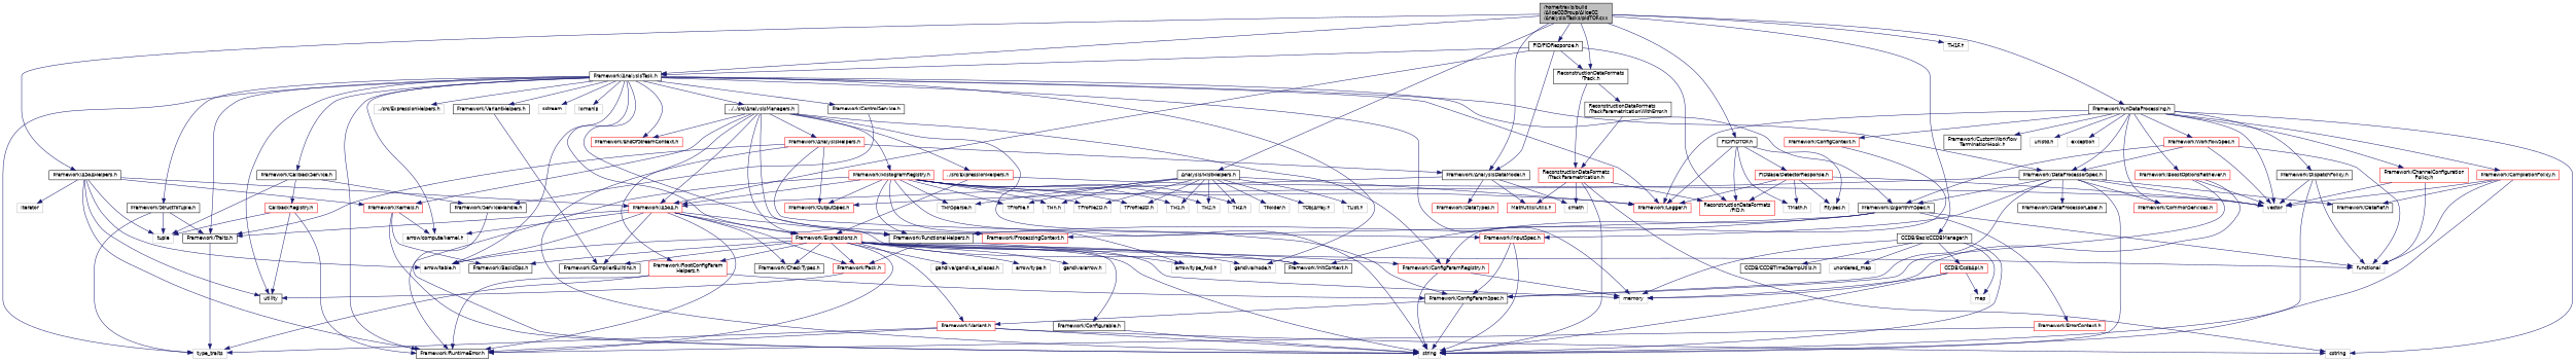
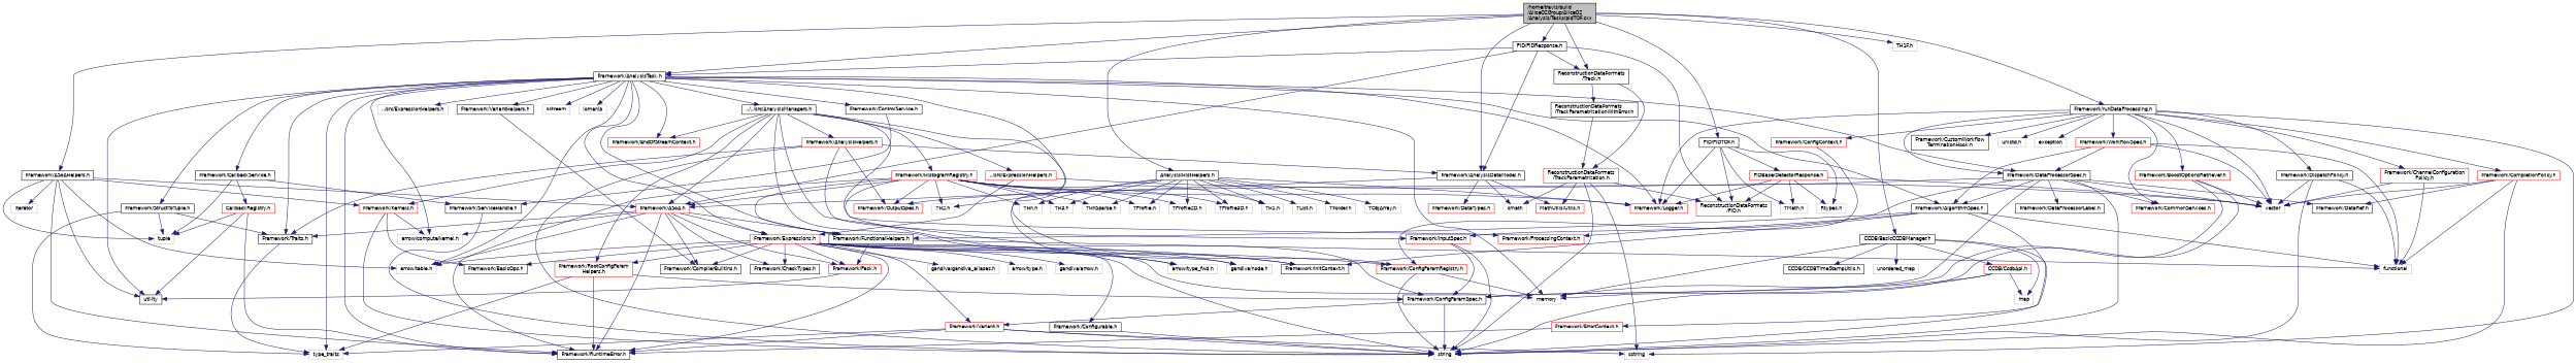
  digraph {
    node [color=grey75 fontname=Helvetica fontsize=10 shape=record]
    edge [color=midnightblue fontname=Helvetica fontsize=10 labelfontname=Helvetica labelfontsize=10 style=solid]
    n1 [color=black fillcolor=grey75 fontcolor=black height=0.2 label="/home/travis/build\l/AliceO2Group/AliceO2\l/Analysis/Tasks/pidTOF.cxx" style=filled width=0.4]
    n2 [color=black height=0.2 label="Framework/AnalysisTask.h" width=0.4]
    n3 [color=black height=0.2 label="Framework/AnalysisDataModel.h" width=0.4]
    n4 [color=black height=0.2 label="Framework/ASoAHelpers.h" width=0.4]
    n5 [color=black height=0.2 label="ReconstructionDataFormats\l/Track.h" width=0.4]
    n6 [color=black height=0.2 label="PID/PIDResponse.h" width=0.4]
    n7 [color=black height=0.2 label="CCDB/BasicCCDBManager.h" width=0.4]
    n8 [color=black height=0.2 label="Analysis/HistHelpers.h" width=0.4]
    n9 [color=black height=0.2 label="PID/PIDTOF.h" width=0.4]
    n10 [height=0.2 label="TH1F.h" width=0.4]
    n11 [color=black height=0.2 label="Framework/runDataProcessing.h" width=0.4]
    n12 [color=black height=0.2 label="../../src/AnalysisManagers.h" width=0.4]
    n13 [color=black height=0.2 label="Framework/Traits.h" width=0.4]
    n14 [height=0.2 label=type_traits width=0.4]
    n15 [color=black height=0.2 label=utility width=0.4]
    n16 [color=black height=0.2 label="Framework/FunctionalHelpers.h" width=0.4]
    n17 [color=red height=0.2 label="Framework/Expressions.h" width=0.4]
    n18 [color=black height=0.2 label="Framework/RuntimeError.h" width=0.4]
    n19 [height=0.2 label=memory width=0.4]
    n20 [height=0.2 label="arrow/table.h" width=0.4]
    n21 [height=0.2 label="gandiva/node.h" width=0.4]
    n22 [height=0.2 label="arrow/compute/kernel.h" width=0.4]
    n23 [color=red height=0.2 label="Framework/EndOfStreamContext.h" width=0.4]
    n24 [color=red height=0.2 label="Framework/Logger.h" width=0.4]
    n25 [color=black height=0.2 label="Framework/AlgorithmSpec.h" width=0.4]
    n26 [color=black height=0.2 label="Framework/CallbackService.h" width=0.4]
    n27 [color=black height=0.2 label="Framework/ControlService.h" width=0.4]
    n28 [color=black height=0.2 label="Framework/DataProcessorSpec.h" width=0.4]
    n29 [height=0.2 label="../src/ExpressionHelpers.h" width=0.4]
    n30 [color=black height=0.2 label="Framework/StructToTuple.h" width=0.4]
    n31 [color=black height=0.2 label="Framework/VariantHelpers.h" width=0.4]
    n32 [height=0.2 label=sstream width=0.4]
    n33 [height=0.2 label=iomanip width=0.4]
    n34 [color=red height=0.2 label="Framework/ASoA.h" width=0.4]
    n35 [color=red height=0.2 label="MathUtils/Utils.h" width=0.4]
    n36 [height=0.2 label=cmath width=0.4]
    n37 [color=red height=0.2 label="Framework/DataTypes.h" width=0.4]
    n38 [color=red height=0.2 label="Framework/Kernels.h" width=0.4]
    n39 [height=0.2 label=tuple width=0.4]
    n40 [height=0.2 label=iterator width=0.4]
    n41 [color=red height=0.2 label="ReconstructionDataFormats\l/TrackParametrization.h" width=0.4]
    n42 [color=black height=0.2 label="ReconstructionDataFormats\l/TrackParametrizationWithError.h" width=0.4]
    n43 [color=red height=0.2 label="ReconstructionDataFormats\l/PID.h" width=0.4]
    n44 [height=0.2 label=string width=0.4]
    n45 [color=red height=0.2 label="CCDB/CcdbApi.h" width=0.4]
    n46 [height=0.2 label=map width=0.4]
    n47 [color=black height=0.2 label="CCDB/CCDBTimeStampUtils.h" width=0.4]
    n48 [height=0.2 label=unordered_map width=0.4]
    n49 [height=0.2 label="TH1.h" width=0.4]
    n50 [height=0.2 label="TH2.h" width=0.4]
    n51 [height=0.2 label="TH3.h" width=0.4]
    n52 [height=0.2 label="THn.h" width=0.4]
    n53 [height=0.2 label="THnSparse.h" width=0.4]
    n54 [height=0.2 label="TProfile.h" width=0.4]
    n55 [height=0.2 label="TProfile2D.h" width=0.4]
    n56 [height=0.2 label="TProfile3D.h" width=0.4]
    n57 [height=0.2 label="TList.h" width=0.4]
    n58 [height=0.2 label="TFolder.h" width=0.4]
    n59 [height=0.2 label="TObjArray.h" width=0.4]
    n60 [height=0.2 label="Rtypes.h" width=0.4]
    n61 [height=0.2 label="TMath.h" width=0.4]
    n62 [color=red height=0.2 label="PIDBase/DetectorResponse.h" width=0.4]
    n63 [height=0.2 label=cstring width=0.4]
    n64 [height=0.2 label=vector width=0.4]
    n65 [color=red height=0.2 label="Framework/CommonServices.h" width=0.4]
    n66 [color=red height=0.2 label="Framework/ChannelConfiguration\lPolicy.h" width=0.4]
    n67 [color=red height=0.2 label="Framework/CompletionPolicy.h" width=0.4]
    n68 [color=black height=0.2 label="Framework/DispatchPolicy.h" width=0.4]
    n69 [color=red height=0.2 label="Framework/WorkflowSpec.h" width=0.4]
    n70 [color=red height=0.2 label="Framework/ConfigContext.h" width=0.4]
    n71 [color=red height=0.2 label="Framework/BoostOptionsRetriever.h" width=0.4]
    n72 [color=black height=0.2 label="Framework/CustomWorkflow\lTerminationHook.h" width=0.4]
    n73 [height=0.2 label="unistd.h" width=0.4]
    n74 [height=0.2 label=exception width=0.4]
    n75 [color=red height=0.2 label="Framework/AnalysisHelpers.h" width=0.4]
    n76 [color=black height=0.2 label="Framework/InitContext.h" width=0.4]
    n77 [color=red height=0.2 label="Framework/ConfigParamRegistry.h" width=0.4]
    n78 [color=red height=0.2 label="Framework/RootConfigParam\lHelpers.h" width=0.4]
    n79 [color=black height=0.2 label="Framework/ConfigParamSpec.h" width=0.4]
    n80 [color=red height=0.2 label="Framework/ProcessingContext.h" width=0.4]
    n81 [color=red height=0.2 label="Framework/HistogramRegistry.h" width=0.4]
    n82 [color=red height=0.2 label="../src/ExpressionHelpers.h" width=0.4]
    n83 [color=red height=0.2 label="Framework/Pack.h" width=0.4]
    n84 [height=0.2 label=functional width=0.4]
    n85 [color=black height=0.2 label="Framework/CheckTypes.h" width=0.4]
    n86 [color=black height=0.2 label="Framework/CompilerBuiltins.h" width=0.4]
    n87 [color=black height=0.2 label="Framework/BasicOps.h" width=0.4]
    n88 [color=black height=0.2 label="Framework/Configurable.h" width=0.4]
    n89 [color=red height=0.2 label="Framework/Variant.h" width=0.4]
    n90 [height=0.2 label="arrow/type_fwd.h" width=0.4]
    n91 [height=0.2 label="gandiva/gandiva_aliases.h" width=0.4]
    n92 [height=0.2 label="arrow/type.h" width=0.4]
    n93 [height=0.2 label="gandiva/arrow.h" width=0.4]
    n94 [color=red height=0.2 label="Framework/ErrorContext.h" width=0.4]
    n95 [color=red height=0.2 label="CallbackRegistry.h" width=0.4]
    n96 [color=black height=0.2 label="Framework/ServiceHandle.h" width=0.4]
    n97 [color=red height=0.2 label="Framework/OutputSpec.h" width=0.4]
    n98 [color=red height=0.2 label="Framework/InputSpec.h" width=0.4]
    n99 [color=black height=0.2 label="Framework/DataProcessorLabel.h" width=0.4]
    n100 [color=black height=0.2 label="Framework/DataRef.h" width=0.4]
    n1 -> n2
    n1 -> n3
    n1 -> n4
    n1 -> n5
    n1 -> n6
    n1 -> n7
    n1 -> n8
    n1 -> n9
    n1 -> n10
    n1 -> n11
    n2 -> n12
    n2 -> n13
    n2 -> n14
    n2 -> n15
    n2 -> n16
    n2 -> n17
    n2 -> n18
    n2 -> n19
    n2 -> n20
    n2 -> n21
    n2 -> n22
    n2 -> n23
    n2 -> n24
    n2 -> n25
    n2 -> n26
    n2 -> n27
    n2 -> n28
    n2 -> n29
    n2 -> n30
    n2 -> n31
    n2 -> n32
    n2 -> n33
    n3 -> n34
    n3 -> n35
    n3 -> n36
    n3 -> n37
    n4 -> n15
    n4 -> n18
    n4 -> n20
    n4 -> n34
    n4 -> n38
    n4 -> n39
    n4 -> n40
    n5 -> n41
    n5 -> n42
    n6 -> n2
    n6 -> n3
    n6 -> n5
    n6 -> n34
    n6 -> n43
    n7 -> n19
    n7 -> n44
    n7 -> n45
    n7 -> n46
    n7 -> n47
    n7 -> n48
    n8 -> n24
    n8 -> n49
    n8 -> n50
    n8 -> n51
    n8 -> n52
    n8 -> n53
    n8 -> n54
    n8 -> n55
    n8 -> n56
    n8 -> n57
    n8 -> n58
    n8 -> n59
    n9 -> n24
    n9 -> n43
    n9 -> n60
    n9 -> n61
    n9 -> n62
    n11 -> n24
    n11 -> n28
    n11 -> n63
    n11 -> n64
    n11 -> n65
    n11 -> n66
    n11 -> n67
    n11 -> n68
    n11 -> n69
    n11 -> n70
    n11 -> n71
    n11 -> n72
    n11 -> n73
    n11 -> n74
    n12 -> n23
    n12 -> n34
    n12 -> n38
    n12 -> n75
    n12 -> n76
    n12 -> n77
    n12 -> n78
    n12 -> n79
    n12 -> n80
    n12 -> n81
    n12 -> n82
    n13 -> n14
    n16 -> n83
    n16 -> n84
    n17 -> n18
    n17 -> n19
    n17 -> n20
    n17 -> n21
    n17 -> n44
    n17 -> n76
    n17 -> n77
    n17 -> n78
    n17 -> n83
    n17 -> n85
    n17 -> n86
    n17 -> n87
    n17 -> n88
    n17 -> n89
    n17 -> n90
    n17 -> n91
    n17 -> n92
    n17 -> n93
    n25 -> n16
    n25 -> n76
    n25 -> n80
    n25 -> n84
    n25 -> n94
    n26 -> n39
    n26 -> n95
    n26 -> n96
    n27 -> n96
    n28 -> n25
    n28 -> n44
    n28 -> n64
    n28 -> n65
    n28 -> n79
    n28 -> n97
    n28 -> n98
    n28 -> n99
    n28 -> n100
    n30 -> n13
    n30 -> n14
    n30 -> n39
    n31 -> n86
    n34 -> n13
    n34 -> n16
    n34 -> n17
    n34 -> n18
    n34 -> n20
    n34 -> n22
    n34 -> n83
    n34 -> n85
    n34 -> n86
    n38 -> n22
    n38 -> n44
    n38 -> n87
    n41 -> n35
    n41 -> n36
    n41 -> n43
    n41 -> n44
    n41 -> n63
    n42 -> n41
    n45 -> n19
    n45 -> n44
    n45 -> n46
    n62 -> n24
    n62 -> n43
    n62 -> n60
    n62 -> n61
    n62 -> n64
    n66 -> n64
    n66 -> n84
    n67 -> n44
    n67 -> n64
    n67 -> n84
    n67 -> n100
    n68 -> n44
    n68 -> n64
    n68 -> n84
    n69 -> n25
    n69 -> n28
    n69 -> n64
    n69 -> n84
    n70 -> n77
    n71 -> n19
    n71 -> n64
    n71 -> n79
    n75 -> n3
    n75 -> n13
    n75 -> n44
    n75 -> n97
    n75 -> n98
    n77 -> n19
    n77 -> n44
    n78 -> n14
    n78 -> n18
    n78 -> n79
    n79 -> n44
    n79 -> n89
    n81 -> n16
    n81 -> n18
    n81 -> n24
    n81 -> n34
-   n81 -> n44
    n81 -> n49
    n81 -> n50
    n81 -> n51
    n81 -> n52
    n81 -> n53
    n81 -> n54
    n81 -> n55
    n81 -> n56
    n81 -> n90
    n81 -> n97
    n82 -> n17
    n82 -> n64
    n83 -> n15
    n88 -> n44
    n89 -> n14
    n89 -> n18
    n89 -> n44
    n89 -> n63
    n94 -> n18
    n95 -> n15
    n95 -> n18
    n95 -> n39
    n96 -> n44
    n98 -> n44
    n98 -> n79
  }
